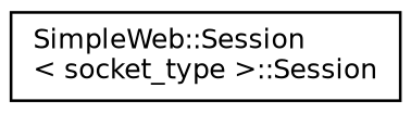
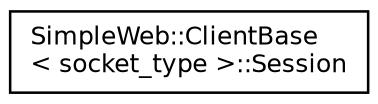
  digraph {
    rankdir=TB
-   n1 [color=black fillcolor=white fontname=Helvetica fontsize=10 height=0.2 label="SimpleWeb::Session\l\< socket_type \>::Session" shape=record style=filled width=0.4]
+   n1 [color=black fillcolor=white fontname=Helvetica fontsize=10 height=0.2 label="SimpleWeb::ClientBase\l\< socket_type \>::Session" shape=record style=filled width=0.4]
  }
